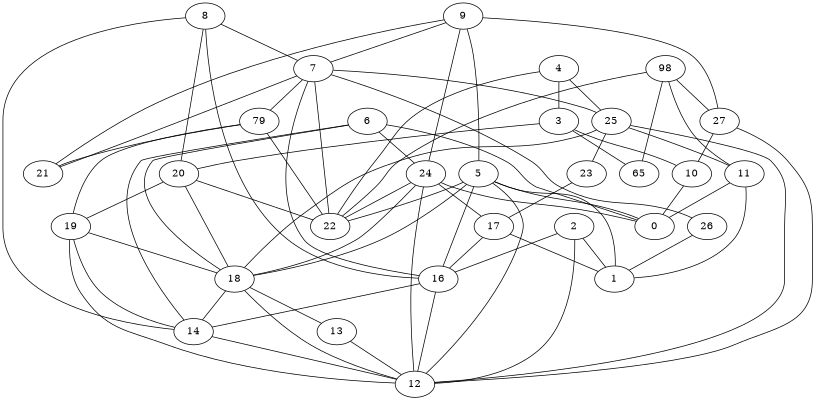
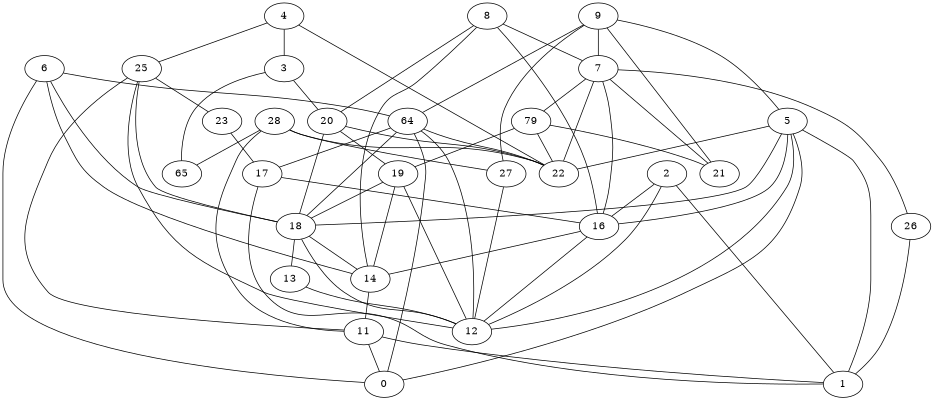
  digraph {
    edge [color=black dir=none]
    13
    12
    n3 [label=79]
    22
    21
    19
    16
    14
    11
    26
-   10
    1
    0
    5
    18
    9
    27
-   24
+   24 [label=64]
    7
    17
    4
    25
    3
    23
-   28 [label=98]
+   28
    n26 [label=65]
    20
    6
    8
    2
    subgraph sub_1 {
      13
      12
      n3
      22
      21
      19
      16
      14
      11
      26
-     10
      1
      0
      5
      18
      9
      27
      24
      7
      17
      4
      25
      3
      23
      28
      n26
      20
      6
      8
      2
    }
    13 -> 12
    n3 -> 22
    n3 -> 21
    n3 -> 19
    19 -> 12
    19 -> 14
    19 -> 18
    16 -> 12
    16 -> 14
-   14 -> 12
+   14 -> 11
    11 -> 1
    11 -> 0
    26 -> 1
-   10 -> 0
    5 -> 12
    5 -> 22
    5 -> 16
    5 -> 1
    5 -> 0
    5 -> 18
    18 -> 13
    18 -> 12
    18 -> 14
    9 -> 21
    9 -> 5
    9 -> 27
    9 -> 24
    9 -> 7
    27 -> 12
-   27 -> 10
    24 -> 12
    24 -> 22
    24 -> 0
    24 -> 18
    24 -> 17
    7 -> n3
    7 -> 22
    7 -> 21
    7 -> 16
    7 -> 26
-   7 -> 25
    17 -> 16
    17 -> 1
    4 -> 22
    4 -> 25
    4 -> 3
    25 -> 12
    25 -> 11
    25 -> 18
    25 -> 23
-   3 -> 10
    3 -> n26
    3 -> 20
    23 -> 17
    28 -> 22
    28 -> 11
    28 -> 27
    28 -> n26
    20 -> 22
    20 -> 19
    20 -> 18
    6 -> 14
    6 -> 0
    6 -> 18
    6 -> 24
    8 -> 16
    8 -> 14
    8 -> 7
    8 -> 20
    2 -> 12
    2 -> 16
    2 -> 1
  }
